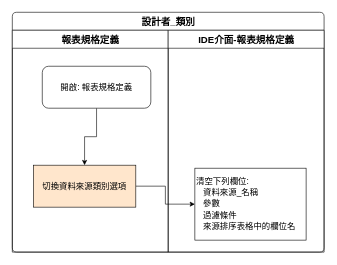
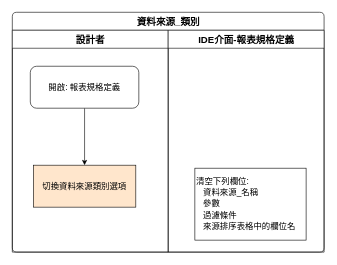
  <mxCell id="0" />
  <mxCell id="1" parent="0" />
- <mxCell id="2" value="設計者_類別" style="swimlane;html=1;childLayout=stackLayout;resizeParent=1;resizeParentMax=0;strokeWidth=1;fontSize=16;rounded=1;arcSize=8;startSize=30;labelBackgroundColor=none;align=center;" parent="1" vertex="1"><mxGeometry x="20" y="20" width="520" height="400" as="geometry" /></mxCell>
- <mxCell id="3" style="edgeStyle=orthogonalEdgeStyle;rounded=0;orthogonalLoop=1;jettySize=auto;html=1;fontSize=14;" parent="2" source="7" target="9" edge="1"><mxGeometry relative="1" as="geometry" /></mxCell>
- <mxCell id="4" value="報表規格定義" style="swimlane;html=1;startSize=30;fontSize=16;strokeWidth=1;" parent="2" vertex="1"><mxGeometry y="30" width="260" height="370" as="geometry" /></mxCell>
+ <mxCell id="2" value="資料來源_類別" style="swimlane;html=1;childLayout=stackLayout;resizeParent=1;resizeParentMax=0;strokeWidth=1;fontSize=16;rounded=1;arcSize=8;startSize=30;labelBackgroundColor=none;align=center;" parent="1" vertex="1"><mxGeometry x="20" y="20" width="520" height="400" as="geometry" /></mxCell>
+ <mxCell id="4" value="設計者" style="swimlane;html=1;startSize=30;fontSize=16;strokeWidth=1;" parent="2" vertex="1"><mxGeometry y="30" width="260" height="370" as="geometry" /></mxCell>
  <mxCell id="5" style="edgeStyle=orthogonalEdgeStyle;rounded=0;orthogonalLoop=1;jettySize=auto;html=1;fontSize=14;" parent="4" source="6" target="7" edge="1"><mxGeometry relative="1" as="geometry" /></mxCell>
- <mxCell id="6" value="開啟: 報表規格定義" style="rounded=1;whiteSpace=wrap;html=1;strokeWidth=1;fontSize=14;" parent="4" vertex="1"><mxGeometry x="50" y="60" width="181" height="70" as="geometry" /></mxCell>
+ <mxCell id="6" value="開啟: 報表規格定義" style="rounded=1;whiteSpace=wrap;html=1;strokeWidth=1;fontSize=14;" parent="4" vertex="1"><mxGeometry x="30" y="60" width="181" height="70" as="geometry" /></mxCell>
  <mxCell id="7" value="切換資料來源類別選項" style="rounded=0;whiteSpace=wrap;html=1;strokeWidth=1;fontSize=14;fillColor=#ffe6cc;" parent="4" vertex="1"><mxGeometry x="35" y="225" width="171" height="70" as="geometry" /></mxCell>
  <mxCell id="8" value="IDE介面-報表規格定義" style="swimlane;html=1;startSize=30;fontSize=16;strokeWidth=1;" parent="2" vertex="1"><mxGeometry x="260" y="30" width="260" height="370" as="geometry" /></mxCell>
  <mxCell id="9" value="清空下列欄位:&lt;br style=&quot;font-size: 14px&quot;&gt;&lt;div style=&quot;line-height: 19px ; font-size: 14px&quot;&gt;&lt;span style=&quot;font-size: 14px&quot;&gt;&amp;nbsp; &amp;nbsp;資料來源_名稱&amp;nbsp;&amp;nbsp;&lt;/span&gt;&lt;/div&gt;&lt;div style=&quot;line-height: 19px ; font-size: 14px&quot;&gt;&lt;span style=&quot;font-size: 14px&quot;&gt;&amp;nbsp; &amp;nbsp;參數&lt;/span&gt;&lt;/div&gt;&lt;div style=&quot;line-height: 19px ; font-size: 14px&quot;&gt;&lt;span style=&quot;font-size: 14px&quot;&gt;&amp;nbsp; &amp;nbsp;過濾條件&lt;/span&gt;&lt;/div&gt;&lt;div style=&quot;line-height: 19px ; font-size: 14px&quot;&gt;&lt;span style=&quot;font-size: 14px&quot;&gt;&amp;nbsp; &amp;nbsp;來源排序表格中的欄位名&lt;/span&gt;&lt;/div&gt;" style="rounded=0;whiteSpace=wrap;html=1;strokeWidth=1;fontSize=14;labelBackgroundColor=none;fontFamily=Helvetica;align=left;" parent="8" vertex="1"><mxGeometry x="44.5" y="230" width="185.5" height="120" as="geometry" /></mxCell>
